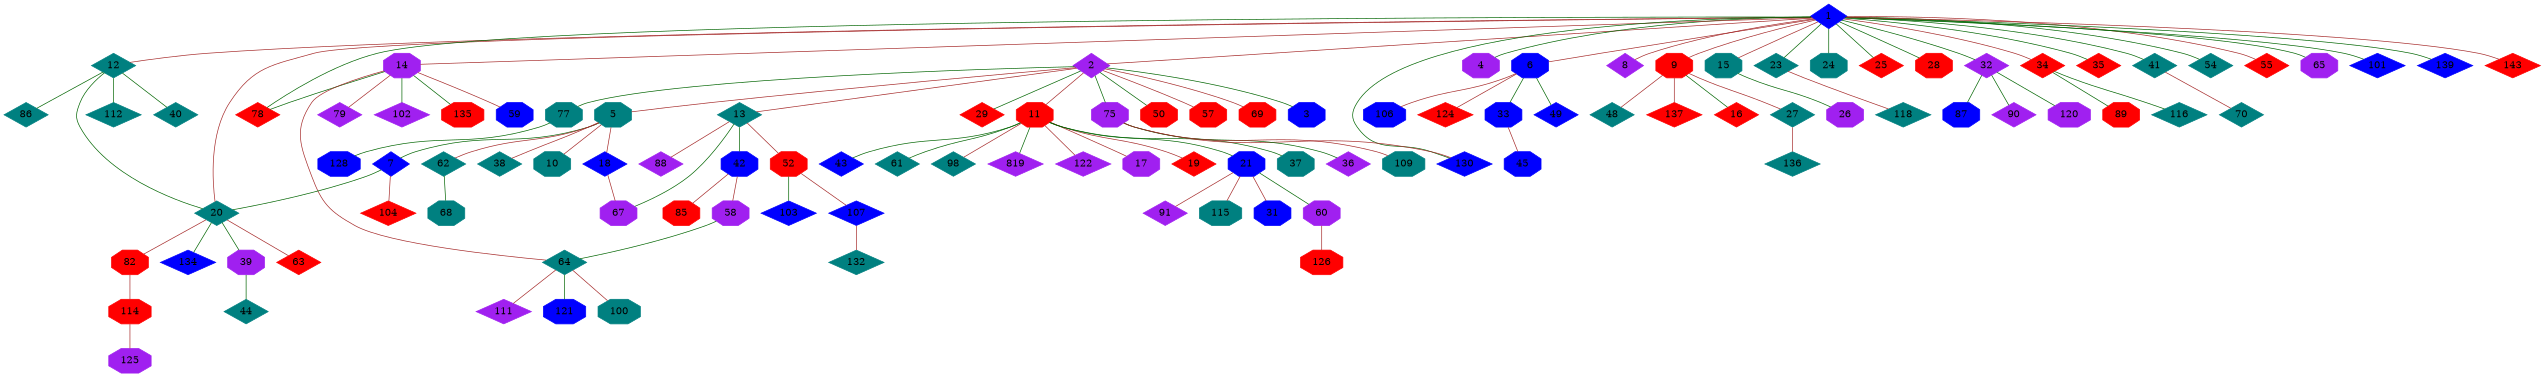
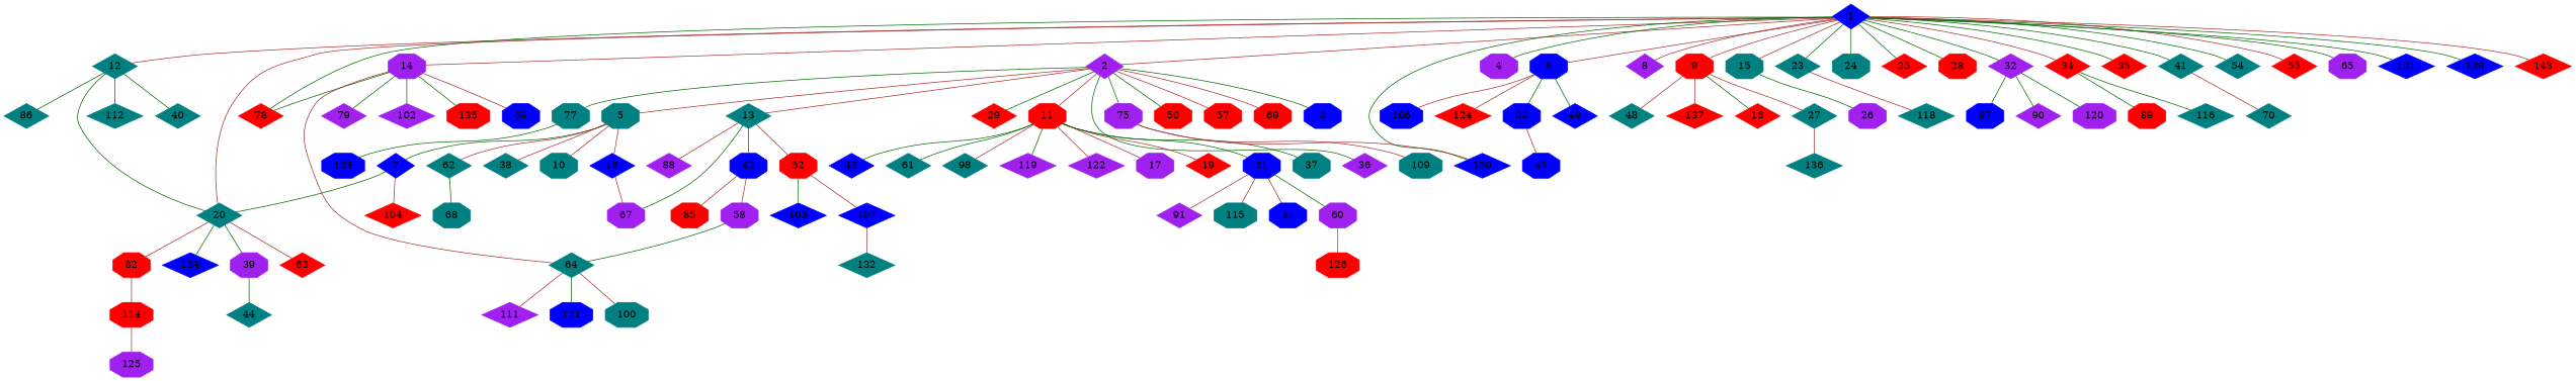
  graph {
    node [color=teal shape=diamond style=filled]
    edge [color=brown]
    1 [color=blue super="+141"]
    2 [color=purple super="+81"]
    4 [color=purple shape=octagon]
    6 [color=blue shape=octagon super="+94"]
    8 [color=purple]
    9 [color=red shape=octagon super="+133"]
    12 [super="+22"]
    14 [color=purple shape=octagon super="+66"]
    15 [shape=octagon]
    20 [super="+97"]
    23
    24 [shape=octagon]
    25 [color=red]
    28 [color=red shape=octagon super="+30"]
    32 [color=purple super="+51"]
    34 [color=red super="+72"]
    35 [color=red]
    41
    54 [super="+73"]
    55 [color=red]
    65 [color=purple shape=octagon]
    78 [color=red]
    101 [color=blue]
    130 [color=blue]
    139 [color=blue]
    143 [color=red]
    3 [color=blue shape=octagon]
    5 [shape=octagon super="+53"]
    11 [color=red shape=octagon super="+80"]
    13 [super="+46"]
    29 [color=red]
    36 [color=purple super="+117"]
    50 [color=red shape=octagon super="+74"]
    57 [color=red shape=octagon]
    69 [color=red shape=octagon]
    75 [color=purple shape=octagon super="+99"]
    77 [shape=octagon super="+123"]
    33 [color=blue shape=octagon super="+110"]
    49 [color=blue super="+92"]
    106 [color=blue shape=octagon]
    124 [color=red]
    16 [color=red]
    27 [super="+47"]
    48
    137 [color=red]
    40
    86
    112
    59 [color=blue shape=octagon]
    64
    79 [color=purple]
    102 [color=purple]
    135 [color=red shape=octagon]
    26 [color=purple shape=octagon]
    39 [color=purple shape=octagon super="+84"]
    63 [color=red]
    82 [color=red shape=octagon super="+95"]
    134 [color=blue]
    118 [super="+140"]
    87 [color=blue shape=octagon]
    90 [color=purple]
    120 [color=purple shape=octagon]
    89 [color=red shape=octagon]
    116
    70 [super="+105"]
    7 [color=blue super="+129"]
    10 [shape=octagon super="+96"]
    18 [color=blue]
    38
    62 [super="+71"]
    17 [color=purple shape=octagon]
    19 [color=red super="+127"]
    21 [color=blue shape=octagon super="+108"]
    37 [shape=octagon]
    43 [color=blue]
    61
    98
-   119 [color=purple label=819]
+   119 [color=purple]
    122 [color=purple]
    42 [color=blue shape=octagon super="+76"]
    52 [color=red shape=octagon super="+131"]
    67 [color=purple shape=octagon super="+93"]
    88 [color=purple]
    58 [color=purple shape=octagon]
    109 [shape=octagon]
    128 [color=blue shape=octagon]
    104 [color=red]
    68 [shape=octagon]
    45 [color=blue shape=octagon super="+113"]
    136
    31 [color=blue shape=octagon]
    60 [color=purple shape=octagon super="+83"]
    91 [color=purple]
    115 [shape=octagon]
    85 [color=red shape=octagon]
    103 [color=blue]
    107 [color=blue]
    100 [shape=octagon]
    111 [color=purple]
    121 [color=blue shape=octagon]
    44
    114 [color=red shape=octagon super="+142"]
    126 [color=red shape=octagon]
    132 [super="+138"]
    125 [color=purple shape=octagon]
    1 -- 2
    1 -- 4 [color=darkgreen]
    1 -- 6
    1 -- 8
    1 -- 9
    1 -- 12
    1 -- 14
    1 -- 15
    1 -- 20
    1 -- 23 [color=darkgreen]
    1 -- 24 [color=darkgreen]
    1 -- 25 [color=darkgreen]
    1 -- 28 [color=darkgreen]
    1 -- 32 [color=darkgreen]
    1 -- 34
    1 -- 35 [color=darkgreen]
    1 -- 41 [color=darkgreen]
    1 -- 54 [color=darkgreen]
    1 -- 55
    1 -- 65 [color=darkgreen]
    1 -- 78 [color=darkgreen]
    1 -- 101 [color=darkgreen]
    1 -- 130 [color=darkgreen]
    1 -- 139 [color=darkgreen]
    1 -- 143
    2 -- 3 [color=darkgreen]
    2 -- 5
    2 -- 11
    2 -- 13
    2 -- 29 [color=darkgreen]
-   75 -- 36 [color=darkgreen]
+   2 -- 36 [color=darkgreen]
    2 -- 50 [color=darkgreen]
    2 -- 57
    2 -- 69
    2 -- 75 [color=darkgreen]
    2 -- 77 [color=darkgreen]
    6 -- 33 [color=darkgreen]
    6 -- 49 [color=darkgreen]
    6 -- 106
    6 -- 124
    9 -- 16 [color=darkgreen]
    9 -- 27
    9 -- 48
    9 -- 137
    12 -- 20 [color=darkgreen]
    12 -- 40 [color=darkgreen]
    12 -- 86 [color=darkgreen]
    12 -- 112 [color=darkgreen]
    14 -- 78 [color=darkgreen]
    14 -- 59
    14 -- 64
-   14 -- 79
+   14 -- 79 [color=darkgreen]
    14 -- 102 [color=darkgreen]
    14 -- 135 [color=darkgreen]
    15 -- 26 [color=darkgreen]
    20 -- 39 [color=darkgreen]
    20 -- 63
    20 -- 82
    20 -- 134 [color=darkgreen]
    23 -- 118
    32 -- 87 [color=darkgreen]
    32 -- 90 [color=darkgreen]
    32 -- 120 [color=darkgreen]
    34 -- 89 [color=darkgreen]
    34 -- 116 [color=darkgreen]
    41 -- 70 [weight=2]
    5 -- 7 [color=darkgreen]
    5 -- 10
    5 -- 18
    5 -- 38
    5 -- 62
    11 -- 17
    11 -- 19
    11 -- 21 [color=darkgreen]
    11 -- 37 [color=darkgreen]
    11 -- 43 [color=darkgreen]
    11 -- 61 [color=darkgreen]
    11 -- 98
    11 -- 119 [color=darkgreen]
    11 -- 122
    13 -- 42 [color=darkgreen]
    13 -- 52
    13 -- 67 [color=darkgreen]
    13 -- 88
    75 -- 130
    75 -- 109
    77 -- 128 [color=darkgreen]
    33 -- 45
    27 -- 136
    64 -- 100
    64 -- 111
    64 -- 121 [color=darkgreen]
    39 -- 44 [color=darkgreen]
    82 -- 114
    7 -- 20 [color=darkgreen]
    7 -- 104
    18 -- 67
    62 -- 68 [color=darkgreen]
    21 -- 31
    21 -- 60 [color=darkgreen]
    21 -- 91
    21 -- 115
    42 -- 58
    42 -- 85
    52 -- 103 [color=darkgreen]
    52 -- 107
    58 -- 64 [color=darkgreen]
    60 -- 126
    107 -- 132
    114 -- 125
  }
